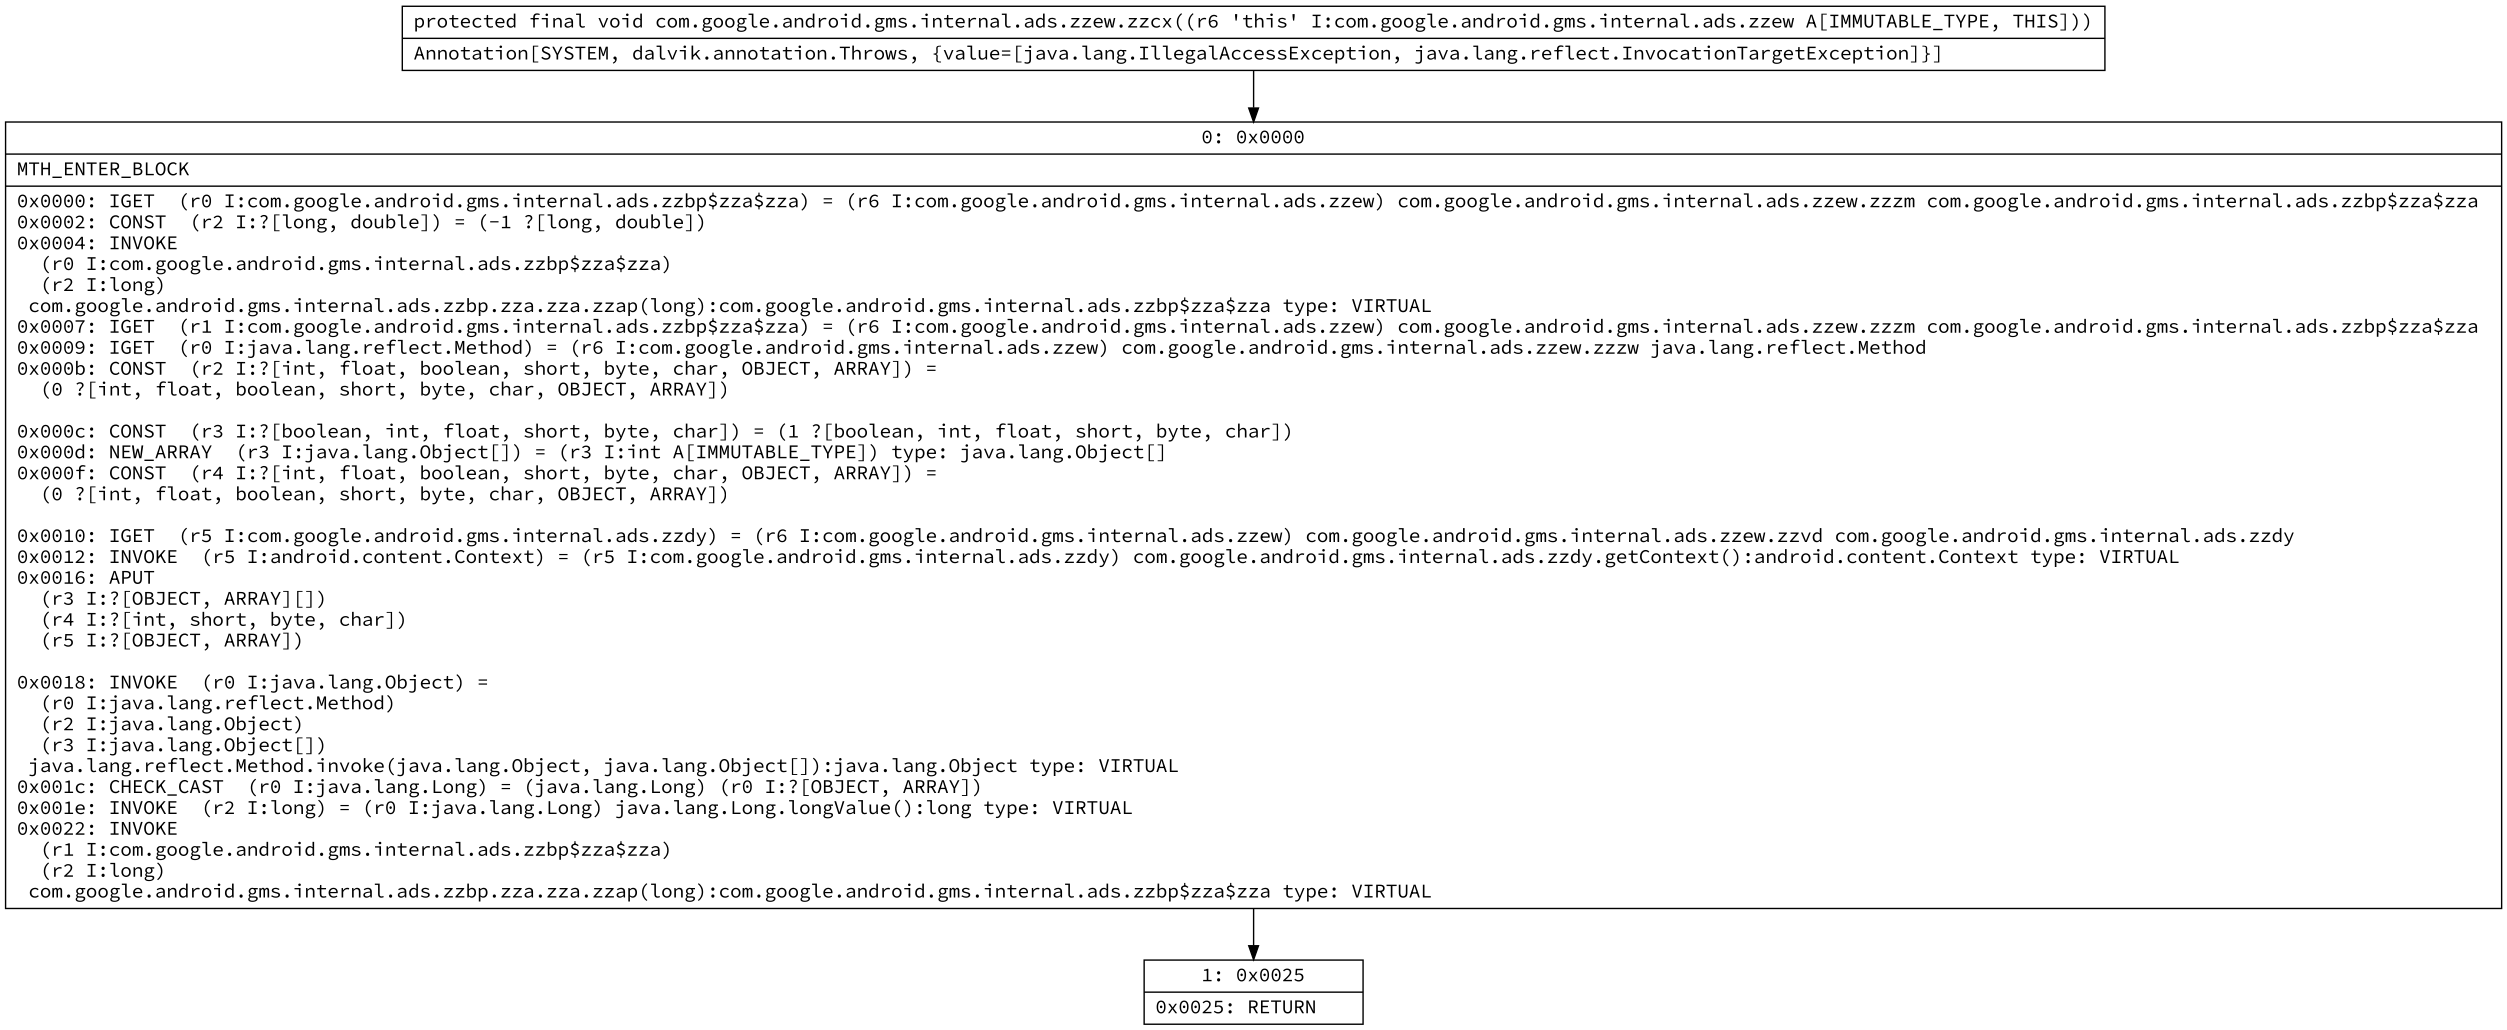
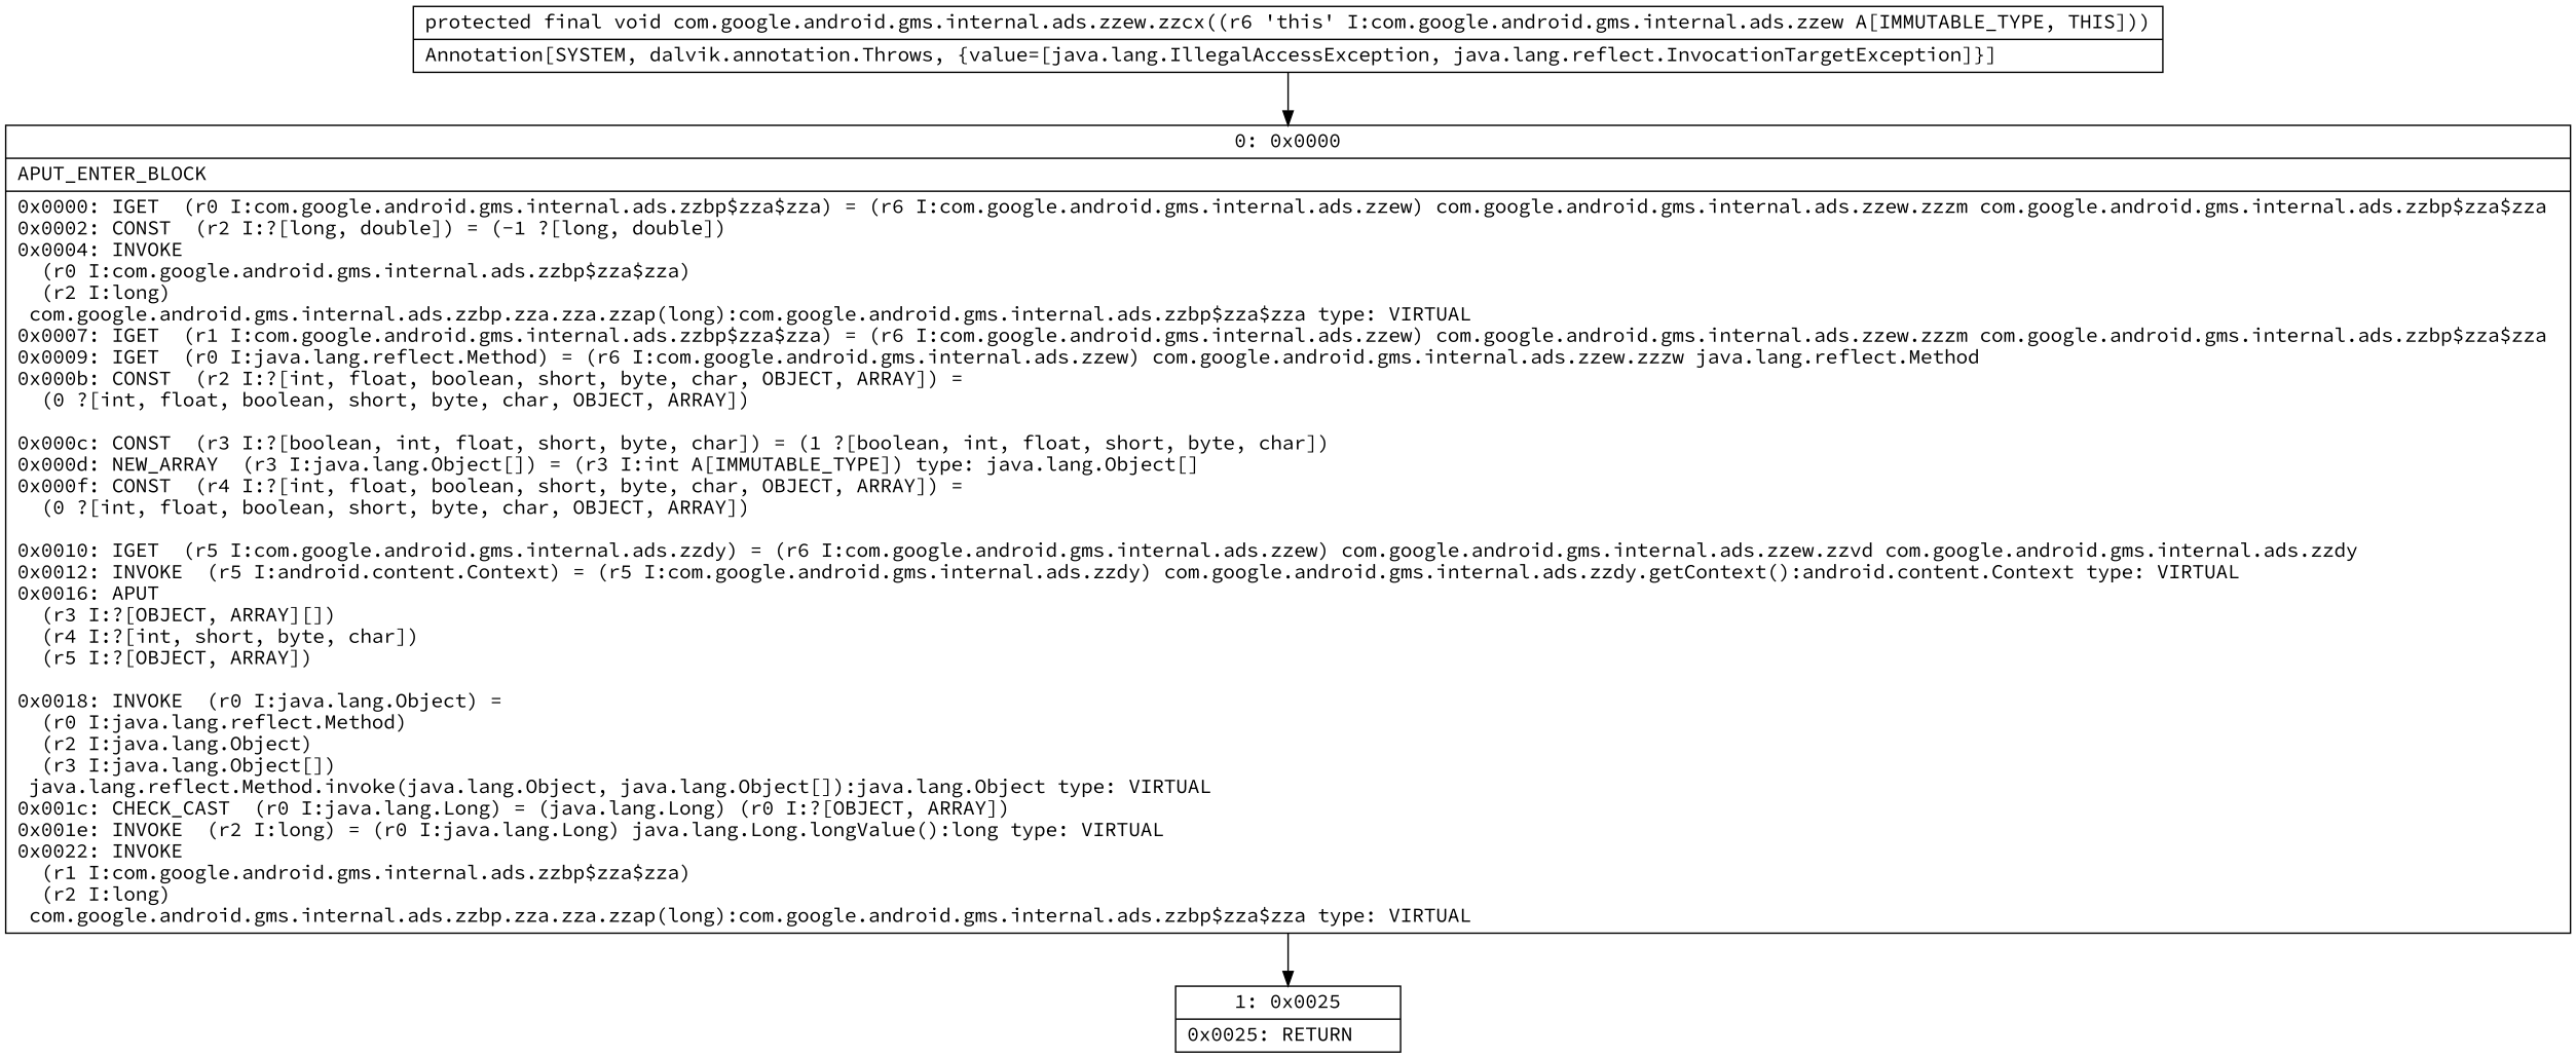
  digraph {
    fontname="Source Code Pro"
    node [shape=record fontname="Source Code Pro"]
    edge [fontname="Source Code Pro"]
-   n1 [label="{0\:\ 0x0000|MTH_ENTER_BLOCK\l|0x0000: IGET  (r0 I:com.google.android.gms.internal.ads.zzbp$zza$zza) = (r6 I:com.google.android.gms.internal.ads.zzew) com.google.android.gms.internal.ads.zzew.zzzm com.google.android.gms.internal.ads.zzbp$zza$zza \l0x0002: CONST  (r2 I:?[long, double]) = (\-1 ?[long, double]) \l0x0004: INVOKE  \l  (r0 I:com.google.android.gms.internal.ads.zzbp$zza$zza)\l  (r2 I:long)\l com.google.android.gms.internal.ads.zzbp.zza.zza.zzap(long):com.google.android.gms.internal.ads.zzbp$zza$zza type: VIRTUAL \l0x0007: IGET  (r1 I:com.google.android.gms.internal.ads.zzbp$zza$zza) = (r6 I:com.google.android.gms.internal.ads.zzew) com.google.android.gms.internal.ads.zzew.zzzm com.google.android.gms.internal.ads.zzbp$zza$zza \l0x0009: IGET  (r0 I:java.lang.reflect.Method) = (r6 I:com.google.android.gms.internal.ads.zzew) com.google.android.gms.internal.ads.zzew.zzzw java.lang.reflect.Method \l0x000b: CONST  (r2 I:?[int, float, boolean, short, byte, char, OBJECT, ARRAY]) = \l  (0 ?[int, float, boolean, short, byte, char, OBJECT, ARRAY])\l \l0x000c: CONST  (r3 I:?[boolean, int, float, short, byte, char]) = (1 ?[boolean, int, float, short, byte, char]) \l0x000d: NEW_ARRAY  (r3 I:java.lang.Object[]) = (r3 I:int A[IMMUTABLE_TYPE]) type: java.lang.Object[] \l0x000f: CONST  (r4 I:?[int, float, boolean, short, byte, char, OBJECT, ARRAY]) = \l  (0 ?[int, float, boolean, short, byte, char, OBJECT, ARRAY])\l \l0x0010: IGET  (r5 I:com.google.android.gms.internal.ads.zzdy) = (r6 I:com.google.android.gms.internal.ads.zzew) com.google.android.gms.internal.ads.zzew.zzvd com.google.android.gms.internal.ads.zzdy \l0x0012: INVOKE  (r5 I:android.content.Context) = (r5 I:com.google.android.gms.internal.ads.zzdy) com.google.android.gms.internal.ads.zzdy.getContext():android.content.Context type: VIRTUAL \l0x0016: APUT  \l  (r3 I:?[OBJECT, ARRAY][])\l  (r4 I:?[int, short, byte, char])\l  (r5 I:?[OBJECT, ARRAY])\l \l0x0018: INVOKE  (r0 I:java.lang.Object) = \l  (r0 I:java.lang.reflect.Method)\l  (r2 I:java.lang.Object)\l  (r3 I:java.lang.Object[])\l java.lang.reflect.Method.invoke(java.lang.Object, java.lang.Object[]):java.lang.Object type: VIRTUAL \l0x001c: CHECK_CAST  (r0 I:java.lang.Long) = (java.lang.Long) (r0 I:?[OBJECT, ARRAY]) \l0x001e: INVOKE  (r2 I:long) = (r0 I:java.lang.Long) java.lang.Long.longValue():long type: VIRTUAL \l0x0022: INVOKE  \l  (r1 I:com.google.android.gms.internal.ads.zzbp$zza$zza)\l  (r2 I:long)\l com.google.android.gms.internal.ads.zzbp.zza.zza.zzap(long):com.google.android.gms.internal.ads.zzbp$zza$zza type: VIRTUAL \l}"]
+   n1 [label="{0\:\ 0x0000|APUT_ENTER_BLOCK\l|0x0000: IGET  (r0 I:com.google.android.gms.internal.ads.zzbp$zza$zza) = (r6 I:com.google.android.gms.internal.ads.zzew) com.google.android.gms.internal.ads.zzew.zzzm com.google.android.gms.internal.ads.zzbp$zza$zza \l0x0002: CONST  (r2 I:?[long, double]) = (\-1 ?[long, double]) \l0x0004: INVOKE  \l  (r0 I:com.google.android.gms.internal.ads.zzbp$zza$zza)\l  (r2 I:long)\l com.google.android.gms.internal.ads.zzbp.zza.zza.zzap(long):com.google.android.gms.internal.ads.zzbp$zza$zza type: VIRTUAL \l0x0007: IGET  (r1 I:com.google.android.gms.internal.ads.zzbp$zza$zza) = (r6 I:com.google.android.gms.internal.ads.zzew) com.google.android.gms.internal.ads.zzew.zzzm com.google.android.gms.internal.ads.zzbp$zza$zza \l0x0009: IGET  (r0 I:java.lang.reflect.Method) = (r6 I:com.google.android.gms.internal.ads.zzew) com.google.android.gms.internal.ads.zzew.zzzw java.lang.reflect.Method \l0x000b: CONST  (r2 I:?[int, float, boolean, short, byte, char, OBJECT, ARRAY]) = \l  (0 ?[int, float, boolean, short, byte, char, OBJECT, ARRAY])\l \l0x000c: CONST  (r3 I:?[boolean, int, float, short, byte, char]) = (1 ?[boolean, int, float, short, byte, char]) \l0x000d: NEW_ARRAY  (r3 I:java.lang.Object[]) = (r3 I:int A[IMMUTABLE_TYPE]) type: java.lang.Object[] \l0x000f: CONST  (r4 I:?[int, float, boolean, short, byte, char, OBJECT, ARRAY]) = \l  (0 ?[int, float, boolean, short, byte, char, OBJECT, ARRAY])\l \l0x0010: IGET  (r5 I:com.google.android.gms.internal.ads.zzdy) = (r6 I:com.google.android.gms.internal.ads.zzew) com.google.android.gms.internal.ads.zzew.zzvd com.google.android.gms.internal.ads.zzdy \l0x0012: INVOKE  (r5 I:android.content.Context) = (r5 I:com.google.android.gms.internal.ads.zzdy) com.google.android.gms.internal.ads.zzdy.getContext():android.content.Context type: VIRTUAL \l0x0016: APUT  \l  (r3 I:?[OBJECT, ARRAY][])\l  (r4 I:?[int, short, byte, char])\l  (r5 I:?[OBJECT, ARRAY])\l \l0x0018: INVOKE  (r0 I:java.lang.Object) = \l  (r0 I:java.lang.reflect.Method)\l  (r2 I:java.lang.Object)\l  (r3 I:java.lang.Object[])\l java.lang.reflect.Method.invoke(java.lang.Object, java.lang.Object[]):java.lang.Object type: VIRTUAL \l0x001c: CHECK_CAST  (r0 I:java.lang.Long) = (java.lang.Long) (r0 I:?[OBJECT, ARRAY]) \l0x001e: INVOKE  (r2 I:long) = (r0 I:java.lang.Long) java.lang.Long.longValue():long type: VIRTUAL \l0x0022: INVOKE  \l  (r1 I:com.google.android.gms.internal.ads.zzbp$zza$zza)\l  (r2 I:long)\l com.google.android.gms.internal.ads.zzbp.zza.zza.zzap(long):com.google.android.gms.internal.ads.zzbp$zza$zza type: VIRTUAL \l}"]
    n2 [label="{1\:\ 0x0025|0x0025: RETURN   \l}"]
    n3 [label="{protected final void com.google.android.gms.internal.ads.zzew.zzcx((r6 'this' I:com.google.android.gms.internal.ads.zzew A[IMMUTABLE_TYPE, THIS]))  | Annotation[SYSTEM, dalvik.annotation.Throws, \{value=[java.lang.IllegalAccessException, java.lang.reflect.InvocationTargetException]\}]\l}"]
    n1 -> n2
    n3 -> n1
  }
